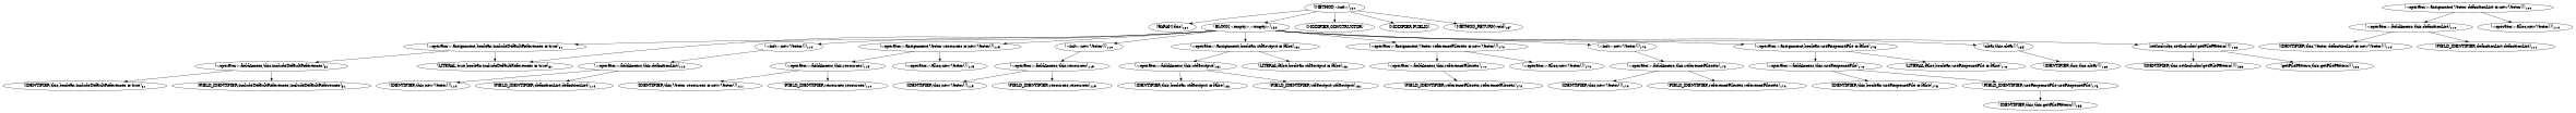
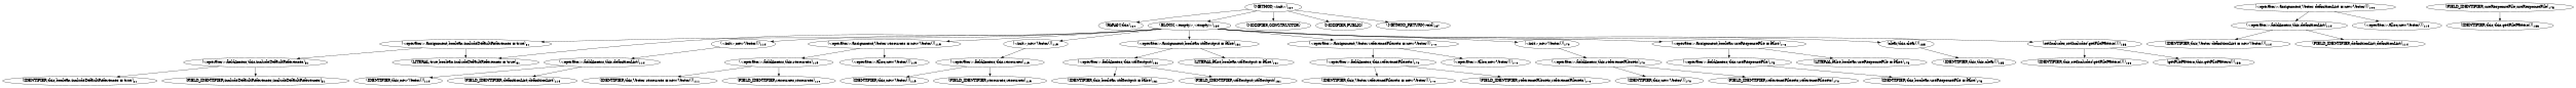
  digraph {
    n1 [label=<(METHOD,&lt;init&gt;)<SUB>184</SUB>>]
    n2 [label=<(PARAM,this)<SUB>184</SUB>>]
    n3 [label=<(BLOCK,&lt;empty&gt;,&lt;empty&gt;)<SUB>184</SUB>>]
    n4 [label=<(MODIFIER,CONSTRUCTOR)>]
    n5 [label=<(MODIFIER,PUBLIC)>]
    n6 [label=<(METHOD_RETURN,void)<SUB>187</SUB>>]
    n7 [label=<(&lt;operator&gt;.assignment,boolean includeDefaultReferences = true)<SUB>81</SUB>>]
    n8 [label=<(&lt;init&gt;,new Vector())<SUB>114</SUB>>]
    n9 [label=<(&lt;operator&gt;.assignment,Vector resources = new Vector())<SUB>119</SUB>>]
    n10 [label=<(&lt;init&gt;,new Vector())<SUB>119</SUB>>]
    n11 [label=<(&lt;operator&gt;.assignment,boolean utf8output = false)<SUB>161</SUB>>]
    n12 [label=<(&lt;operator&gt;.assignment,Vector referenceFilesets = new Vector())<SUB>170</SUB>>]
    n13 [label=<(&lt;init&gt;,new Vector())<SUB>170</SUB>>]
    n14 [label=<(&lt;operator&gt;.assignment,boolean useResponseFile = false)<SUB>175</SUB>>]
    n15 [label=<(clear,this.clear())<SUB>185</SUB>>]
    n16 [label=<(setIncludes,setIncludes(getFilePattern()))<SUB>186</SUB>>]
    n17 [label=<(LITERAL,true,boolean includeDefaultReferences = true)<SUB>81</SUB>>]
    n18 [label=<(&lt;operator&gt;.fieldAccess,this.includeDefaultReferences)<SUB>81</SUB>>]
    n19 [label=<(&lt;operator&gt;.assignment,Vector definitionList = new Vector())<SUB>104</SUB>>]
    n20 [label=<(&lt;operator&gt;.fieldAccess,this.definitionList)<SUB>114</SUB>>]
    n21 [label=<(&lt;operator&gt;.alloc,new Vector())<SUB>114</SUB>>]
    n22 [label=<(&lt;operator&gt;.fieldAccess,this.definitionList)<SUB>114</SUB>>]
    n23 [label=<(&lt;operator&gt;.fieldAccess,this.resources)<SUB>119</SUB>>]
    n24 [label=<(&lt;operator&gt;.alloc,new Vector())<SUB>119</SUB>>]
    n25 [label=<(&lt;operator&gt;.fieldAccess,this.resources)<SUB>119</SUB>>]
    n26 [label=<(&lt;operator&gt;.fieldAccess,this.utf8output)<SUB>161</SUB>>]
    n27 [label=<(LITERAL,false,boolean utf8output = false)<SUB>161</SUB>>]
    n28 [label=<(&lt;operator&gt;.fieldAccess,this.referenceFilesets)<SUB>170</SUB>>]
    n29 [label=<(&lt;operator&gt;.alloc,new Vector())<SUB>170</SUB>>]
    n30 [label=<(&lt;operator&gt;.fieldAccess,this.referenceFilesets)<SUB>170</SUB>>]
    n31 [label=<(&lt;operator&gt;.fieldAccess,this.useResponseFile)<SUB>175</SUB>>]
    n32 [label=<(LITERAL,false,boolean useResponseFile = false)<SUB>175</SUB>>]
    n33 [label=<(IDENTIFIER,this,this.clear())<SUB>185</SUB>>]
    n34 [label=<(IDENTIFIER,this,setIncludes(getFilePattern()))<SUB>186</SUB>>]
    n35 [label=<(getFilePattern,this.getFilePattern())<SUB>186</SUB>>]
    n36 [label=<(IDENTIFIER,this,boolean includeDefaultReferences = true)<SUB>81</SUB>>]
    n37 [label=<(FIELD_IDENTIFIER,includeDefaultReferences,includeDefaultReferences)<SUB>81</SUB>>]
    n38 [label=<(IDENTIFIER,this,Vector definitionList = new Vector())<SUB>114</SUB>>]
    n39 [label=<(FIELD_IDENTIFIER,definitionList,definitionList)<SUB>114</SUB>>]
    n40 [label=<(IDENTIFIER,this,new Vector())<SUB>114</SUB>>]
    n41 [label=<(FIELD_IDENTIFIER,definitionList,definitionList)<SUB>114</SUB>>]
    n42 [label=<(IDENTIFIER,this,Vector resources = new Vector())<SUB>111</SUB>>]
    n43 [label=<(FIELD_IDENTIFIER,resources,resources)<SUB>119</SUB>>]
    n44 [label=<(IDENTIFIER,this,new Vector())<SUB>119</SUB>>]
    n45 [label=<(FIELD_IDENTIFIER,resources,resources)<SUB>119</SUB>>]
    n46 [label=<(IDENTIFIER,this,boolean utf8output = false)<SUB>161</SUB>>]
    n47 [label=<(FIELD_IDENTIFIER,utf8output,utf8output)<SUB>161</SUB>>]
+   n48 [label=<(IDENTIFIER,this,Vector referenceFilesets = new Vector())<SUB>170</SUB>>]
    n49 [label=<(FIELD_IDENTIFIER,referenceFilesets,referenceFilesets)<SUB>170</SUB>>]
    n50 [label=<(IDENTIFIER,this,new Vector())<SUB>170</SUB>>]
    n51 [label=<(FIELD_IDENTIFIER,referenceFilesets,referenceFilesets)<SUB>170</SUB>>]
    n52 [label=<(IDENTIFIER,this,boolean useResponseFile = false)<SUB>175</SUB>>]
    n53 [label=<(FIELD_IDENTIFIER,useResponseFile,useResponseFile)<SUB>175</SUB>>]
    n54 [label=<(IDENTIFIER,this,this.getFilePattern())<SUB>186</SUB>>]
    n1 -> n2
    n1 -> n3
    n1 -> n4
    n1 -> n5
    n1 -> n6
    n3 -> n7
    n3 -> n8
    n3 -> n9
    n3 -> n10
    n3 -> n11
    n3 -> n12
    n3 -> n13
    n3 -> n14
    n3 -> n15
    n3 -> n16
    n3 -> n17
    n7 -> n17
    n7 -> n18
    n8 -> n22
    n9 -> n23
    n9 -> n24
    n10 -> n25
    n11 -> n26
    n11 -> n27
    n12 -> n28
    n12 -> n29
    n13 -> n30
    n14 -> n31
    n14 -> n32
    n15 -> n33
    n16 -> n34
    n16 -> n35
    n18 -> n36
    n18 -> n37
    n19 -> n20
    n19 -> n21
    n20 -> n38
    n20 -> n39
    n22 -> n40
    n22 -> n41
    n23 -> n42
    n23 -> n43
    n25 -> n44
    n25 -> n45
    n26 -> n46
    n26 -> n47
+   n28 -> n48
    n28 -> n49
    n30 -> n50
    n30 -> n51
    n31 -> n52
-   n31 -> n53
    n53 -> n54
  }
